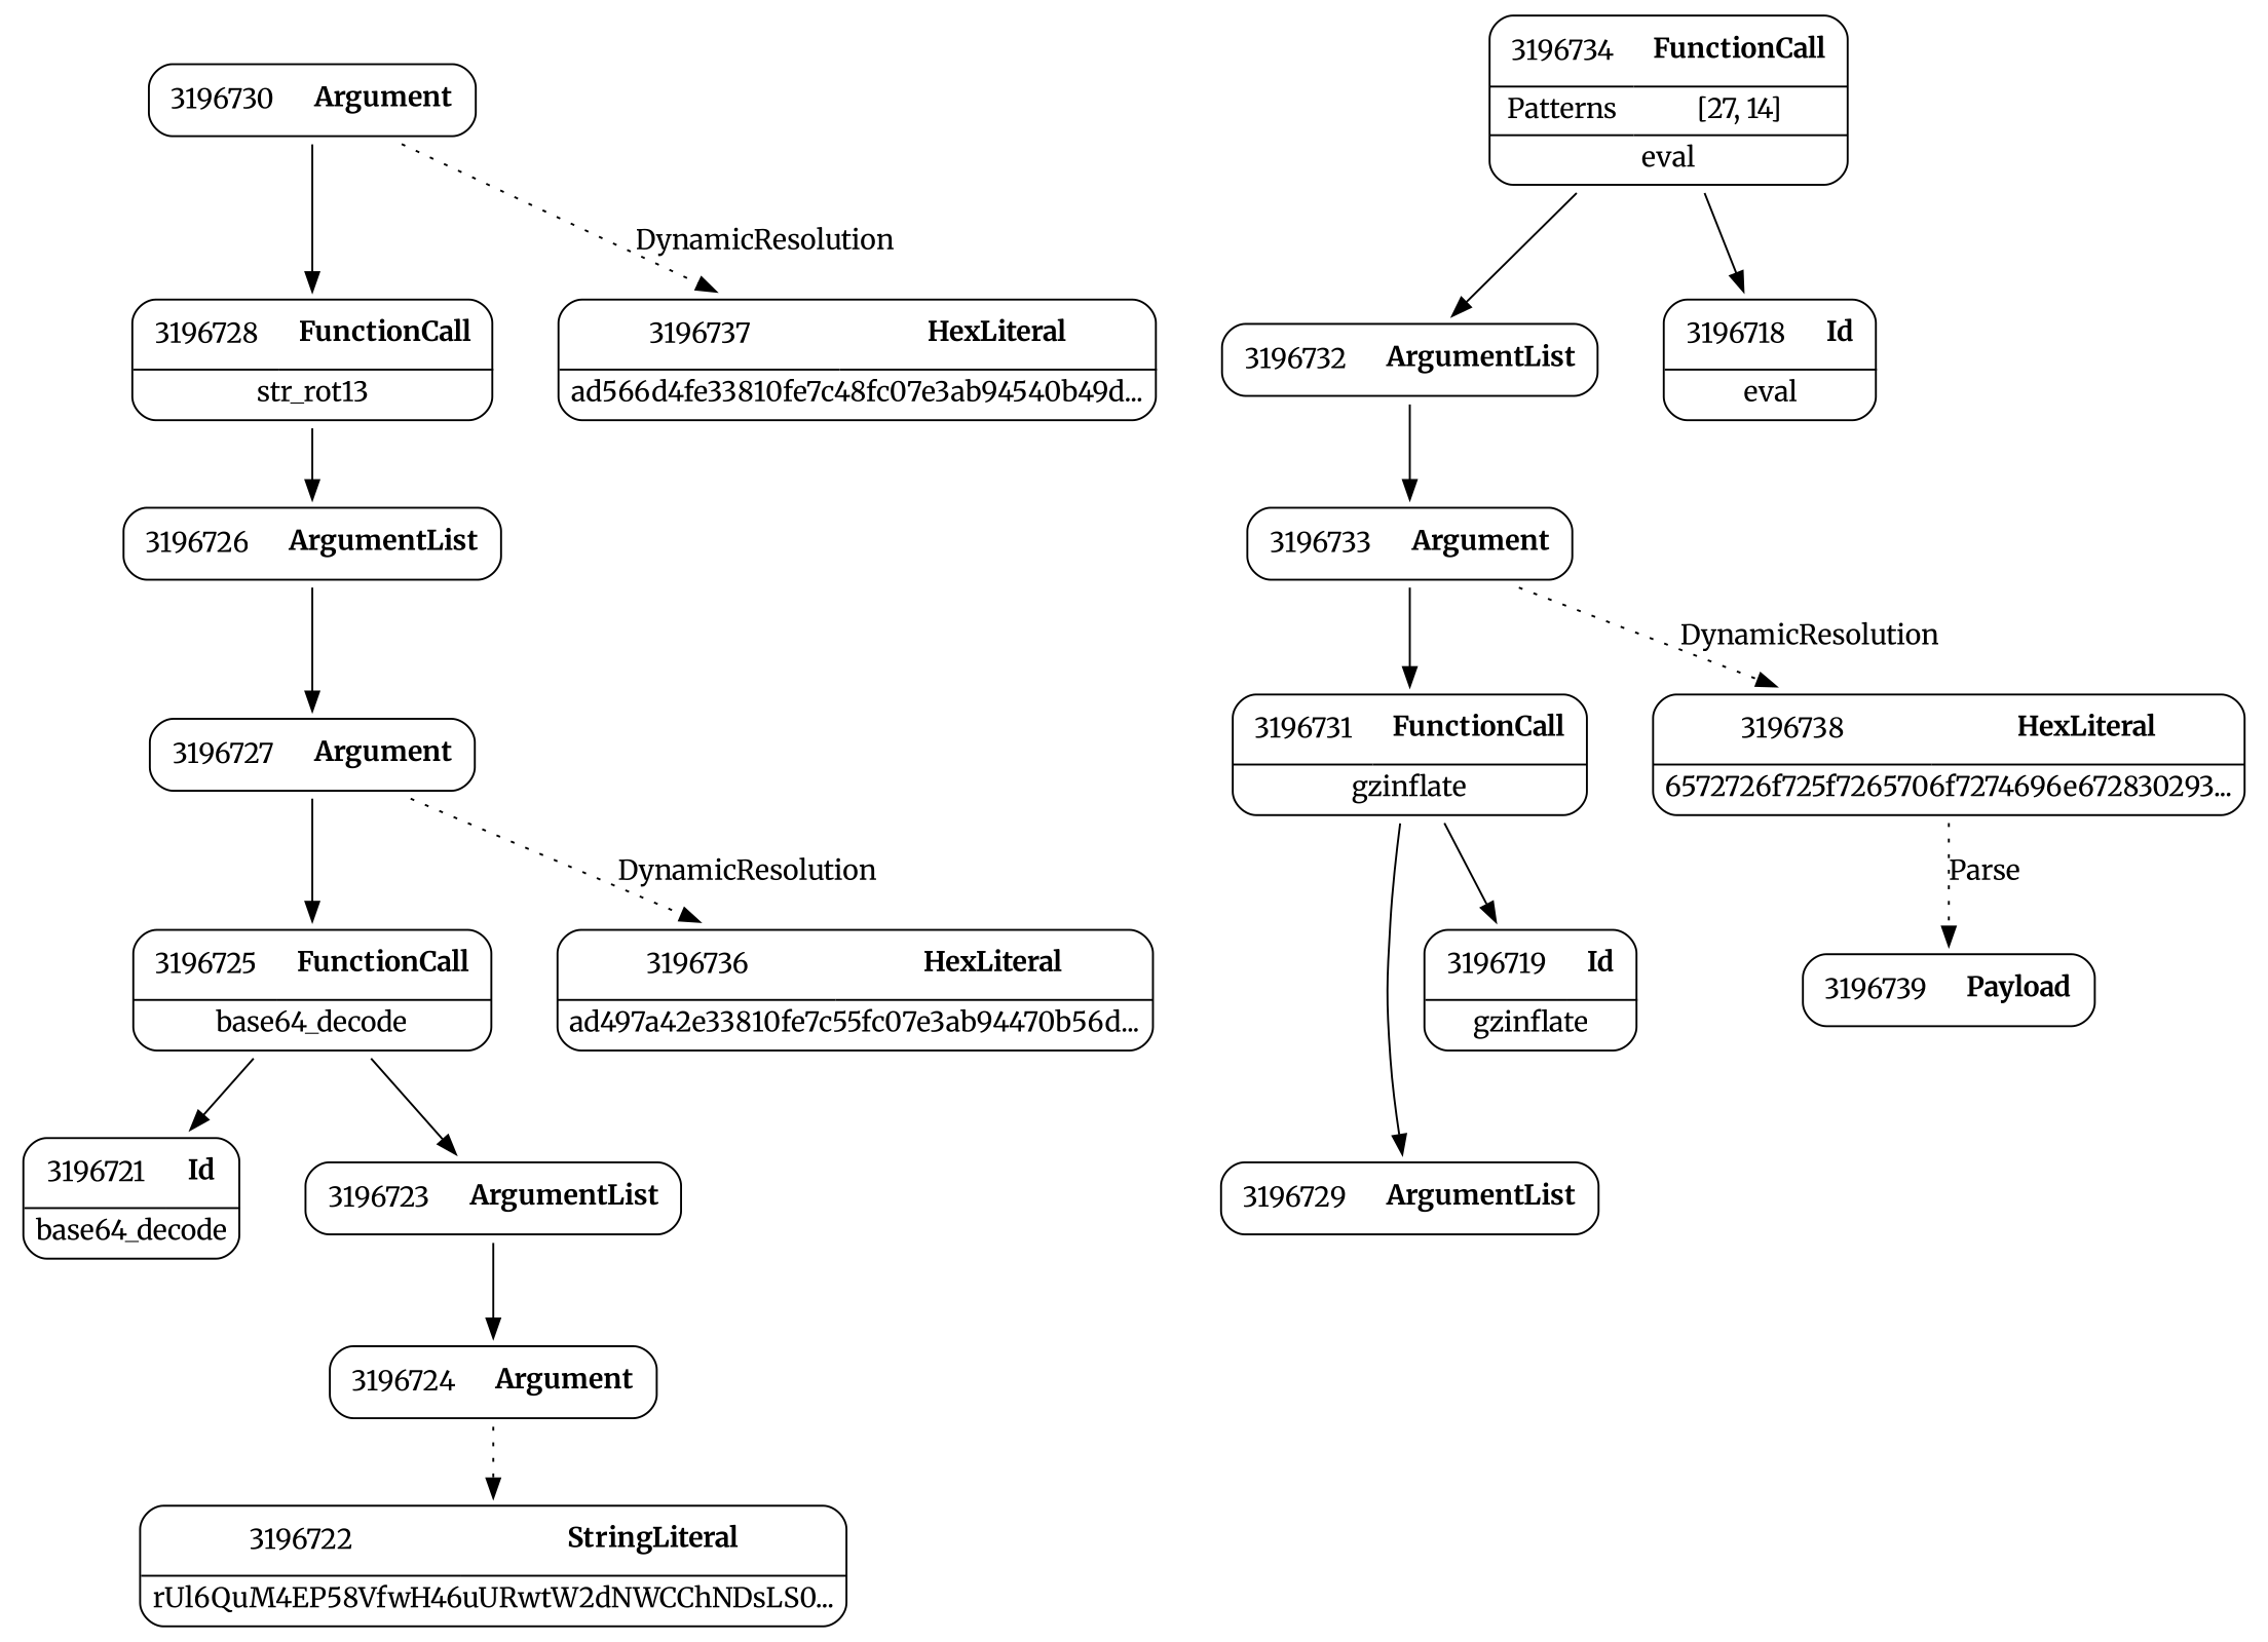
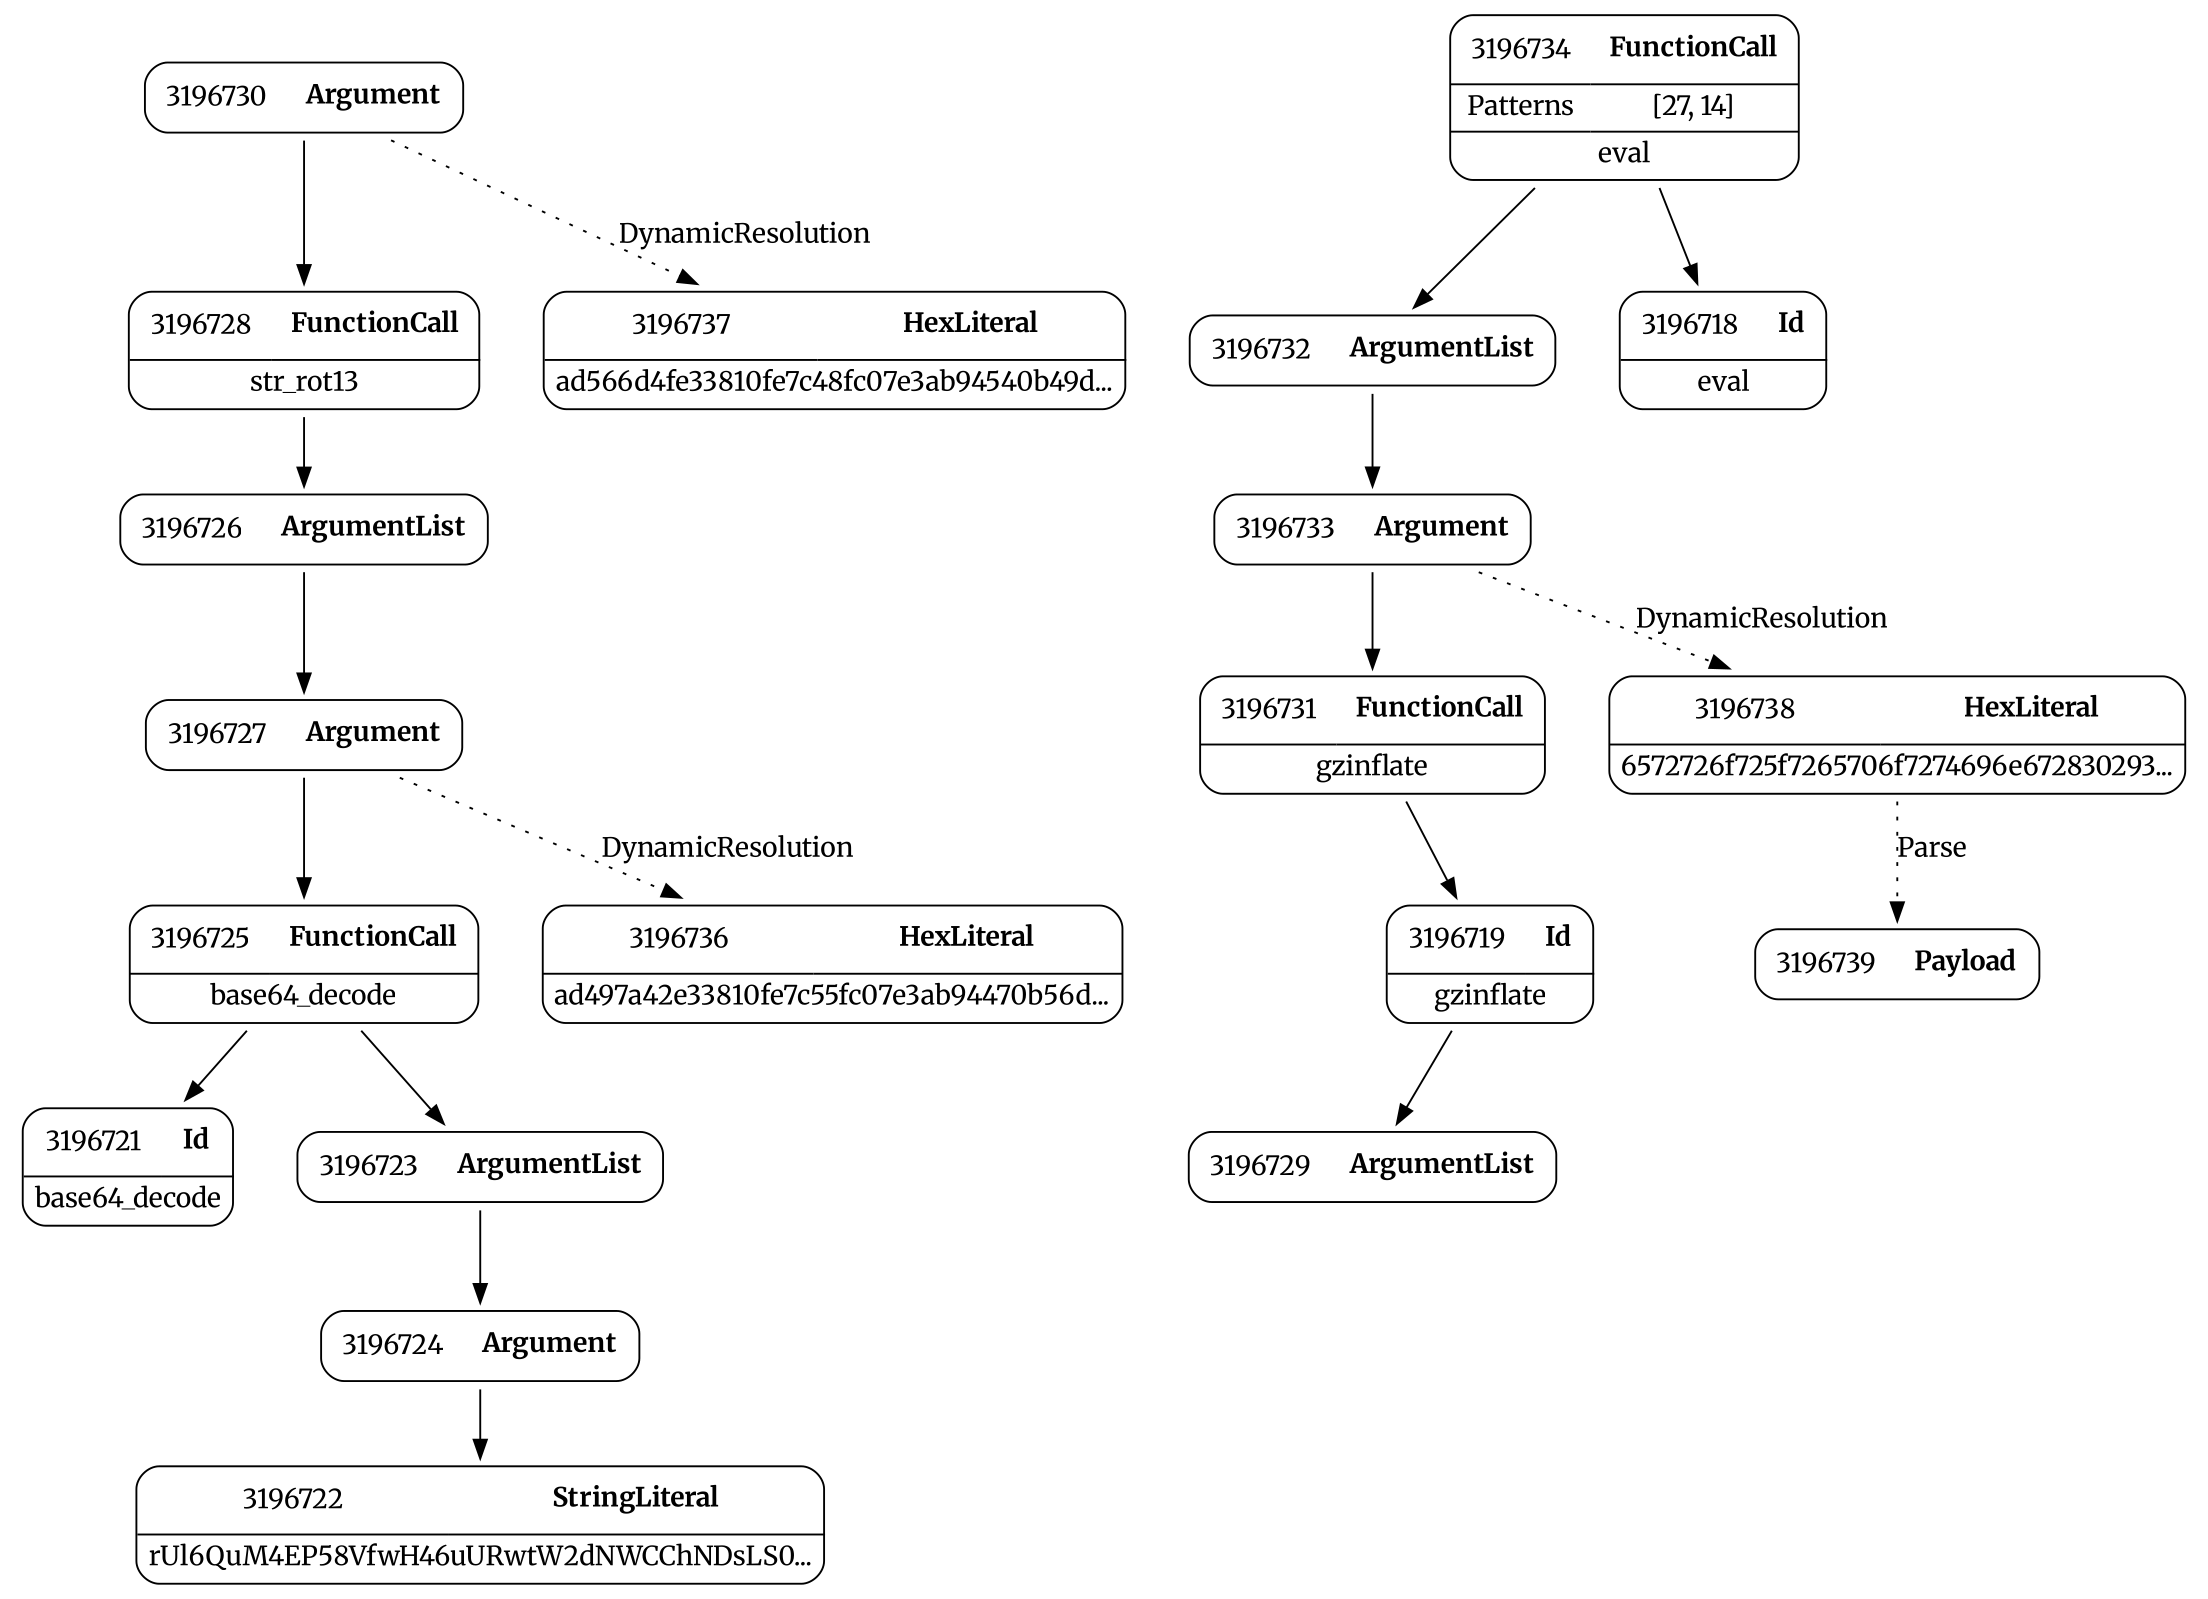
  digraph {
    fontname=Merriweather
    node [fontname=Merriweather shape=none]
    edge [fontname=Merriweather weight=2]
    n1 [label=<<TABLE border='1' cellspacing='0' cellpadding='10' style='rounded' ><TR><TD border='0'>3196721</TD><TD border='0'><B>Id</B></TD></TR><HR/><TR><TD border='0' cellpadding='5' colspan='2'>base64_decode</TD></TR></TABLE>>]
    n2 [label=<<TABLE border='1' cellspacing='0' cellpadding='10' style='rounded' ><TR><TD border='0'>3196722</TD><TD border='0'><B>StringLiteral</B></TD></TR><HR/><TR><TD border='0' cellpadding='5' colspan='2'>rUl6QuM4EP58VfwH46uURwtW2dNWCChNDsLS0...</TD></TR></TABLE>>]
    n3 [label=<<TABLE border='1' cellspacing='0' cellpadding='10' style='rounded' ><TR><TD border='0'>3196723</TD><TD border='0'><B>ArgumentList</B></TD></TR></TABLE>>]
    n4 [label=<<TABLE border='1' cellspacing='0' cellpadding='10' style='rounded' ><TR><TD border='0'>3196724</TD><TD border='0'><B>Argument</B></TD></TR></TABLE>>]
    n5 [label=<<TABLE border='1' cellspacing='0' cellpadding='10' style='rounded' ><TR><TD border='0'>3196725</TD><TD border='0'><B>FunctionCall</B></TD></TR><HR/><TR><TD border='0' cellpadding='5' colspan='2'>base64_decode</TD></TR></TABLE>>]
    n6 [label=<<TABLE border='1' cellspacing='0' cellpadding='10' style='rounded' ><TR><TD border='0'>3196726</TD><TD border='0'><B>ArgumentList</B></TD></TR></TABLE>>]
    n7 [label=<<TABLE border='1' cellspacing='0' cellpadding='10' style='rounded' ><TR><TD border='0'>3196727</TD><TD border='0'><B>Argument</B></TD></TR></TABLE>>]
    n8 [label=<<TABLE border='1' cellspacing='0' cellpadding='10' style='rounded' ><TR><TD border='0'>3196736</TD><TD border='0'><B>HexLiteral</B></TD></TR><HR/><TR><TD border='0' cellpadding='5' colspan='2'>ad497a42e33810fe7c55fc07e3ab94470b56d...</TD></TR></TABLE>>]
    n9 [label=<<TABLE border='1' cellspacing='0' cellpadding='10' style='rounded' ><TR><TD border='0'>3196728</TD><TD border='0'><B>FunctionCall</B></TD></TR><HR/><TR><TD border='0' cellpadding='5' colspan='2'>str_rot13</TD></TR></TABLE>>]
    n10 [label=<<TABLE border='1' cellspacing='0' cellpadding='10' style='rounded' ><TR><TD border='0'>3196729</TD><TD border='0'><B>ArgumentList</B></TD></TR></TABLE>>]
    n11 [label=<<TABLE border='1' cellspacing='0' cellpadding='10' style='rounded' ><TR><TD border='0'>3196730</TD><TD border='0'><B>Argument</B></TD></TR></TABLE>>]
    n12 [label=<<TABLE border='1' cellspacing='0' cellpadding='10' style='rounded' ><TR><TD border='0'>3196737</TD><TD border='0'><B>HexLiteral</B></TD></TR><HR/><TR><TD border='0' cellpadding='5' colspan='2'>ad566d4fe33810fe7c48fc07e3ab94540b49d...</TD></TR></TABLE>>]
    n13 [label=<<TABLE border='1' cellspacing='0' cellpadding='10' style='rounded' ><TR><TD border='0'>3196731</TD><TD border='0'><B>FunctionCall</B></TD></TR><HR/><TR><TD border='0' cellpadding='5' colspan='2'>gzinflate</TD></TR></TABLE>>]
    n14 [label=<<TABLE border='1' cellspacing='0' cellpadding='10' style='rounded' ><TR><TD border='0'>3196719</TD><TD border='0'><B>Id</B></TD></TR><HR/><TR><TD border='0' cellpadding='5' colspan='2'>gzinflate</TD></TR></TABLE>>]
    n15 [label=<<TABLE border='1' cellspacing='0' cellpadding='10' style='rounded' ><TR><TD border='0'>3196732</TD><TD border='0'><B>ArgumentList</B></TD></TR></TABLE>>]
    n16 [label=<<TABLE border='1' cellspacing='0' cellpadding='10' style='rounded' ><TR><TD border='0'>3196733</TD><TD border='0'><B>Argument</B></TD></TR></TABLE>>]
    n17 [label=<<TABLE border='1' cellspacing='0' cellpadding='10' style='rounded' ><TR><TD border='0'>3196738</TD><TD border='0'><B>HexLiteral</B></TD></TR><HR/><TR><TD border='0' cellpadding='5' colspan='2'>6572726f725f7265706f7274696e672830293...</TD></TR></TABLE>>]
    n18 [label=<<TABLE border='1' cellspacing='0' cellpadding='10' style='rounded' ><TR><TD border='0'>3196739</TD><TD border='0'><B>Payload</B></TD></TR></TABLE>>]
    n19 [label=<<TABLE border='1' cellspacing='0' cellpadding='10' style='rounded' ><TR><TD border='0'>3196734</TD><TD border='0'><B>FunctionCall</B></TD></TR><HR/><TR><TD border='0' cellpadding='5'>Patterns</TD><TD border='0' cellpadding='5'>[27, 14]</TD></TR><HR/><TR><TD border='0' cellpadding='5' colspan='2'>eval</TD></TR></TABLE>>]
    n20 [label=<<TABLE border='1' cellspacing='0' cellpadding='10' style='rounded' ><TR><TD border='0'>3196718</TD><TD border='0'><B>Id</B></TD></TR><HR/><TR><TD border='0' cellpadding='5' colspan='2'>eval</TD></TR></TABLE>>]
    n3 -> n4
-   n4 -> n2 [style=dotted]
+   n4 -> n2
    n5 -> n1
    n5 -> n3
    n6 -> n7
    n7 -> n5
    n7 -> n8 [label=DynamicResolution style=dotted weight=""]
    n9 -> n6
    n11 -> n9
    n11 -> n12 [label=DynamicResolution style=dotted weight=""]
-   n13 -> n10
+   n14 -> n10
    n13 -> n14
    n15 -> n16
    n16 -> n13
    n16 -> n17 [label=DynamicResolution style=dotted weight=""]
    n17 -> n18 [label=Parse style=dotted weight=""]
    n19 -> n15
    n19 -> n20
  }
